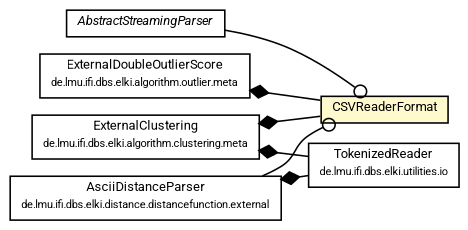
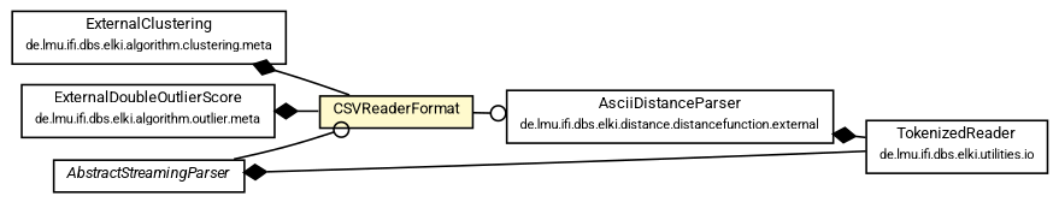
  digraph {
    nodesep=0.15
    rankdir=LR
    ranksep=0.25
    node [fontcolor=black fontname=Roboto fontsize=8 margin=0 shape=plaintext]
    edge [arrowhead=none arrowtail=diamond color=black dir=back fontname=Roboto fontsize=7 labelfontname=Roboto labelfontsize=7 weight=6]
    n1 [height=0 label=<<table title="de.lmu.ifi.dbs.elki.algorithm.clustering.meta.ExternalClustering" border="0" cellborder="1" cellspacing="0" cellpadding="2" href="../../algorithm/clustering/meta/ExternalClustering.html" target="_parent"> 		<tr><td><table border="0" cellspacing="0" cellpadding="1"> 		<tr><td align="center" balign="center"> <font face="Roboto">ExternalClustering</font> </td></tr> 		<tr><td align="center" balign="center"> <font face="Roboto" point-size="7.0">de.lmu.ifi.dbs.elki.algorithm.clustering.meta</font> </td></tr> 		</table></td></tr> 		</table>> width=0]
    n2 [height=0 label=<<table title="de.lmu.ifi.dbs.elki.datasource.parser.CSVReaderFormat" border="0" cellborder="1" cellspacing="0" cellpadding="2" bgcolor="lemonChiffon" href="CSVReaderFormat.html" target="_parent"> 		<tr><td><table border="0" cellspacing="0" cellpadding="1"> 		<tr><td align="center" balign="center"> <font face="Roboto">CSVReaderFormat</font> </td></tr> 		</table></td></tr> 		</table>> width=0]
    n3 [height=0 label=<<table title="de.lmu.ifi.dbs.elki.utilities.io.TokenizedReader" border="0" cellborder="1" cellspacing="0" cellpadding="2" href="../../utilities/io/TokenizedReader.html" target="_parent"> 		<tr><td><table border="0" cellspacing="0" cellpadding="1"> 		<tr><td align="center" balign="center"> <font face="Roboto">TokenizedReader</font> </td></tr> 		<tr><td align="center" balign="center"> <font face="Roboto" point-size="7.0">de.lmu.ifi.dbs.elki.utilities.io</font> </td></tr> 		</table></td></tr> 		</table>> width=0]
    n4 [height=0 label=<<table title="de.lmu.ifi.dbs.elki.datasource.parser.AbstractStreamingParser" border="0" cellborder="1" cellspacing="0" cellpadding="2" href="AbstractStreamingParser.html" target="_parent"> 		<tr><td><table border="0" cellspacing="0" cellpadding="1"> 		<tr><td align="center" balign="center"> <font face="Roboto"><i>AbstractStreamingParser</i></font> </td></tr> 		</table></td></tr> 		</table>> width=0]
    n5 [height=0 label=<<table title="de.lmu.ifi.dbs.elki.algorithm.outlier.meta.ExternalDoubleOutlierScore" border="0" cellborder="1" cellspacing="0" cellpadding="2" href="../../algorithm/outlier/meta/ExternalDoubleOutlierScore.html" target="_parent"> 		<tr><td><table border="0" cellspacing="0" cellpadding="1"> 		<tr><td align="center" balign="center"> <font face="Roboto">ExternalDoubleOutlierScore</font> </td></tr> 		<tr><td align="center" balign="center"> <font face="Roboto" point-size="7.0">de.lmu.ifi.dbs.elki.algorithm.outlier.meta</font> </td></tr> 		</table></td></tr> 		</table>> width=0]
    n6 [height=0 label=<<table title="de.lmu.ifi.dbs.elki.distance.distancefunction.external.AsciiDistanceParser" border="0" cellborder="1" cellspacing="0" cellpadding="2" href="../../distance/distancefunction/external/AsciiDistanceParser.html" target="_parent"> 		<tr><td><table border="0" cellspacing="0" cellpadding="1"> 		<tr><td align="center" balign="center"> <font face="Roboto">AsciiDistanceParser</font> </td></tr> 		<tr><td align="center" balign="center"> <font face="Roboto" point-size="7.0">de.lmu.ifi.dbs.elki.distance.distancefunction.external</font> </td></tr> 		</table></td></tr> 		</table>> width=0]
    n1 -> n2
    n4 -> n2 [arrowhead=odot weight=2 arrowtail="" dir=""]
-   n1 -> n3
+   n4 -> n3
    n5 -> n2
-   n6 -> n2 [arrowhead=odot weight=2 arrowtail="" dir=""]
+   n2 -> n6 [arrowhead=odot weight=2 arrowtail="" dir=""]
    n6 -> n3
  }
